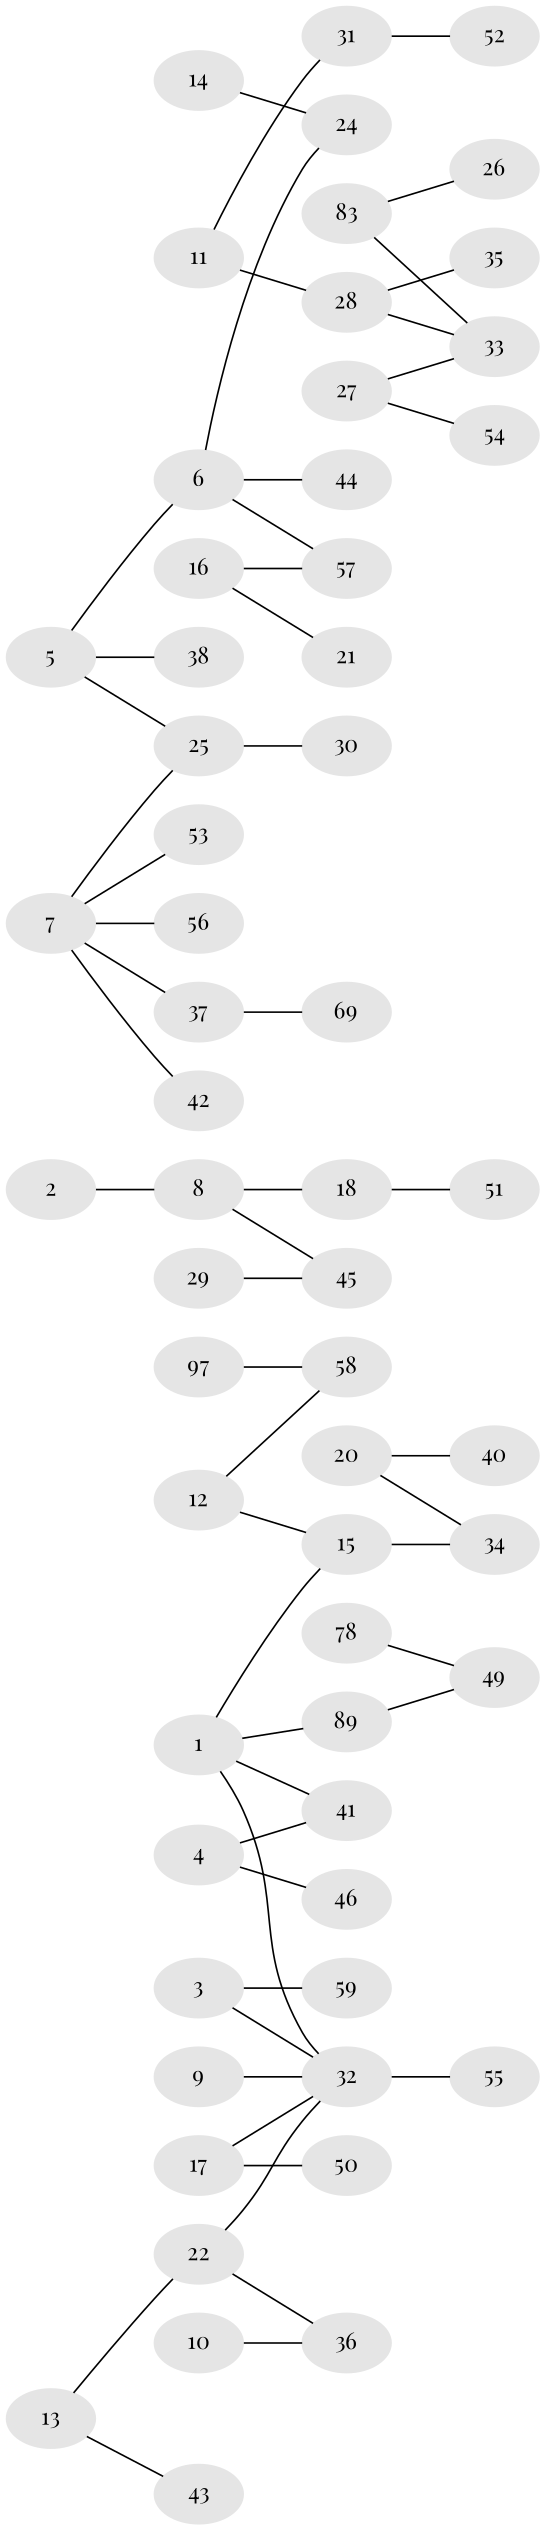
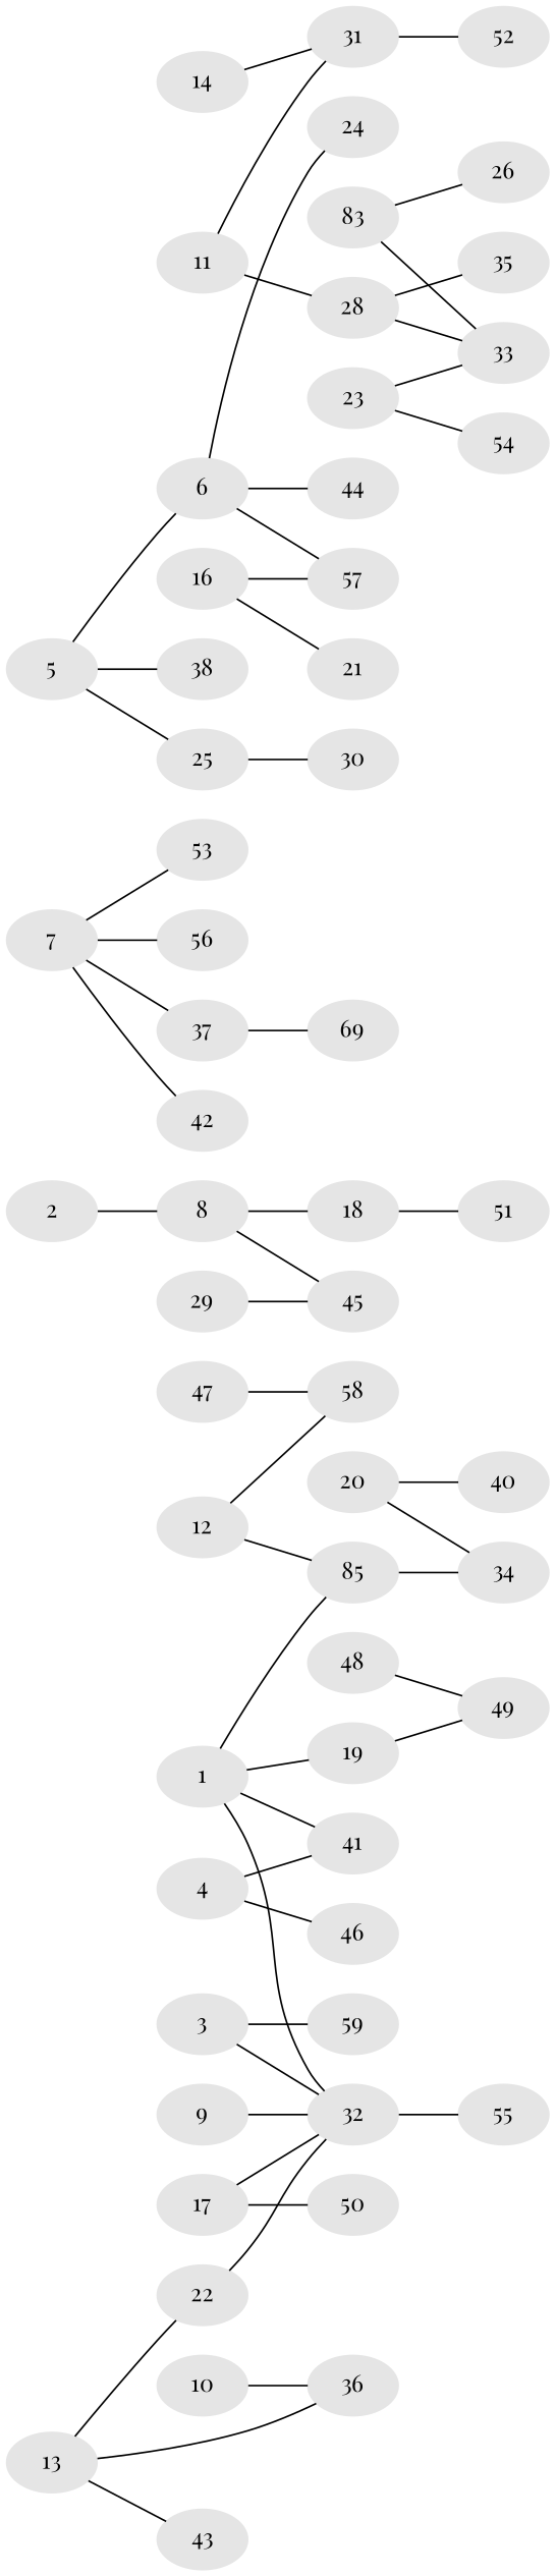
  graph {
    fontname="Playfair Display"
    rankdir=LR
    node [color=gray90 fontname="Playfair Display" style=filled]
    edge [fontname="Playfair Display" weight=1.0]
    1
-   15
-   19 [label=89]
+   15 [label=85]
+   19
    32
    41
    34
    49
    55
    2
    8
    18
    45
    3
    59
    4
    46
    5
    6
    25
    38
    24
    44
    57
    30
    7
    37
    42
    53
    56
    28
    33
    35
    n33 [label=69]
    51
    9
    10
    36
    11
    31
    52
    12
    58
    13
    22
    43
    14
    16
    21
    17
    50
    20
    40
    n53 [label=83]
    26
-   27
+   27 [label=23]
    54
    29
-   47 [label=97]
-   48 [label=78]
+   47
+   48
    1 -- 15
    1 -- 19
    1 -- 32
    1 -- 41
    15 -- 34
    19 -- 49
    32 -- 55
    2 -- 8
    8 -- 18
    8 -- 45
    18 -- 51
    3 -- 32
    3 -- 59
    4 -- 41
    4 -- 46
    5 -- 6
    5 -- 25
    5 -- 38
    6 -- 24
    6 -- 44
    6 -- 57
    25 -- 30
-   7 -- 25
    7 -- 37
    7 -- 42
    7 -- 53
    7 -- 56
    37 -- n33
    28 -- 33
    28 -- 35
    9 -- 32
    10 -- 36
    11 -- 28
    11 -- 31
    31 -- 52
    12 -- 15
    12 -- 58
    13 -- 22
    13 -- 43
    22 -- 32
-   22 -- 36
-   14 -- 24
+   13 -- 36
+   14 -- 31
    16 -- 57
    16 -- 21
    17 -- 32
    17 -- 50
    20 -- 34
    20 -- 40
    n53 -- 33
    n53 -- 26
    27 -- 33
    27 -- 54
    29 -- 45
    47 -- 58
    48 -- 49
  }
